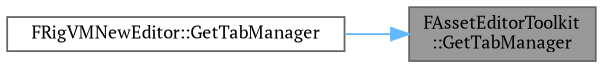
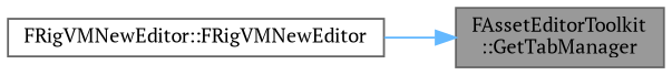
  digraph {
    rankdir=RL
    fontname="PT Serif"
    node [fontname="PT Serif" fontsize=10 shape=box style=filled]
    n1 [color=gray40 fillcolor=grey60 fontcolor=black height=0.2 label="FAssetEditorToolkit\l::GetTabManager" width=0.4]
-   n2 [color=grey40 fillcolor=white height=0.2 label="FRigVMNewEditor::GetTabManager" width=0.4]
+   n2 [color=grey40 fillcolor=white height=0.2 label="FRigVMNewEditor::FRigVMNewEditor" width=0.4]
    n1 -> n2 [color=steelblue1 dir=back fontname="PT Serif" fontsize=10 labelfontname=Helvetica labelfontsize=10 style=solid]
  }
